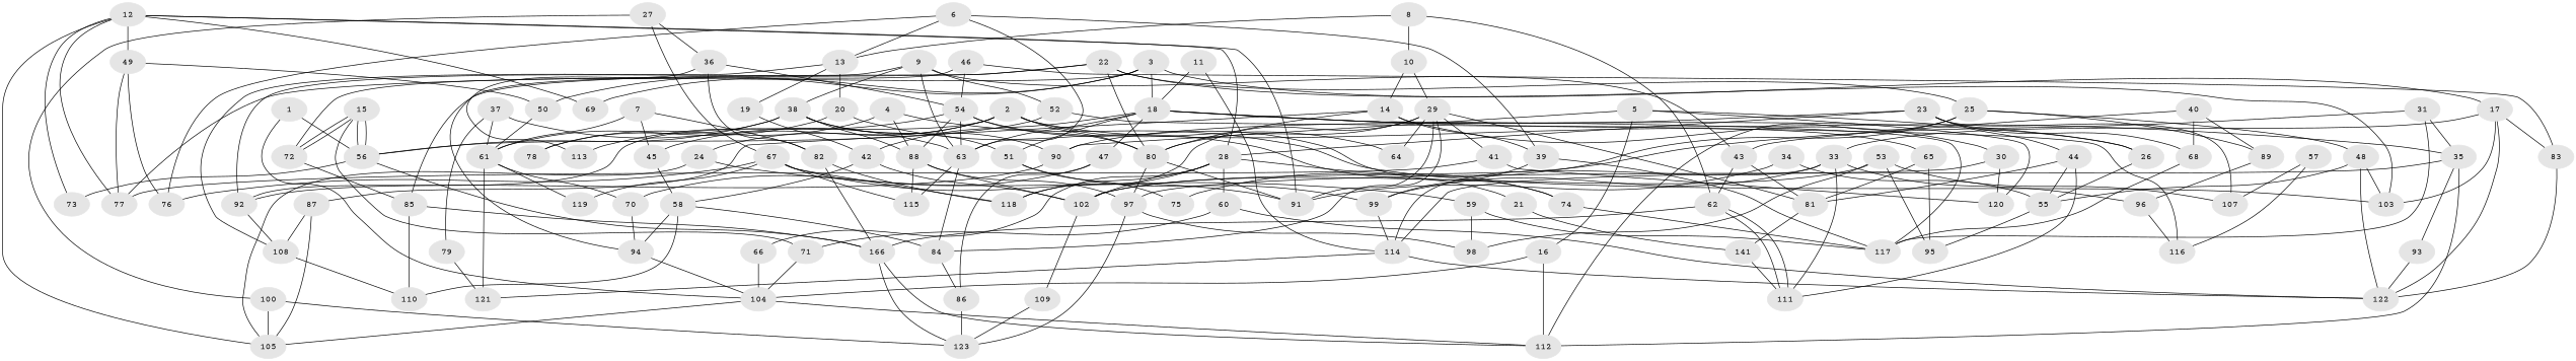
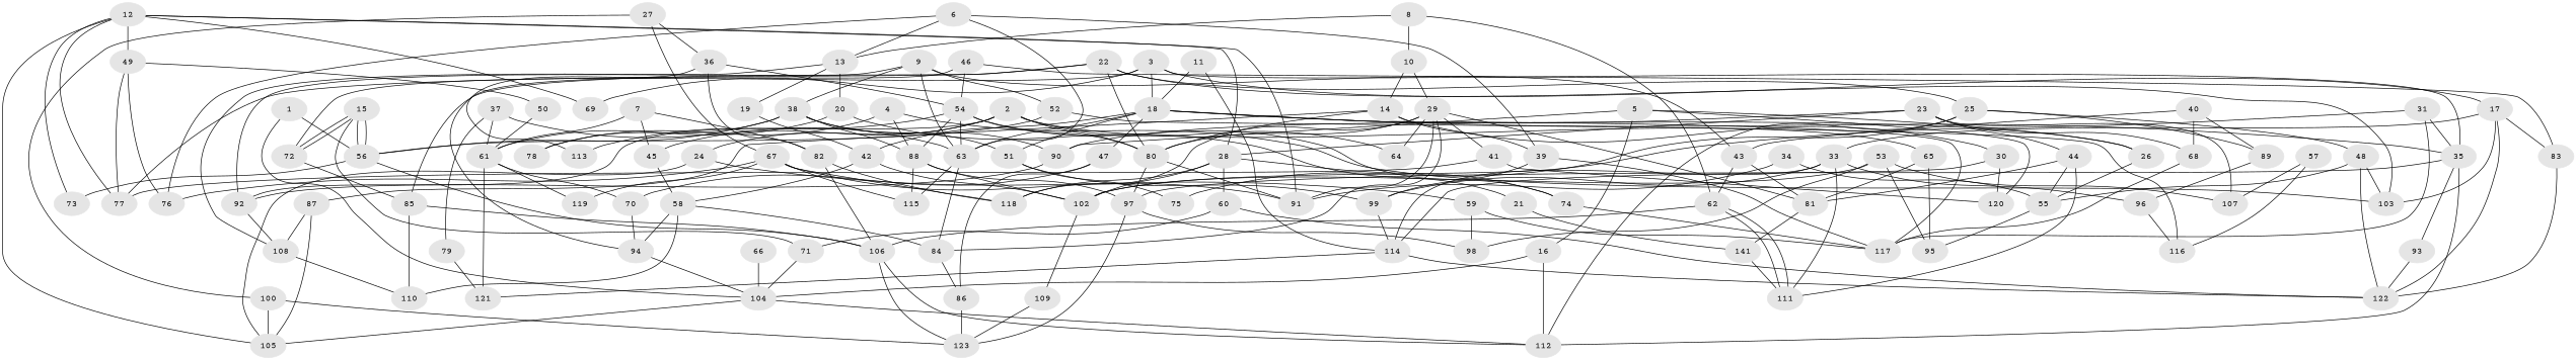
  graph {
    fontname="Courier Prime"
    node [color=gray90 fontname="Courier Prime" style=filled]
    edge [fontname="Courier Prime"]
    1
    56
    104
    73
-   106 [label=166]
+   106
    105
    112
    2
    24
    45
    64
    65
    80
    92
    59
    58
    81
    95
    91
    97
    108
    3
    17
    18
    50
    69
    72
    103
    33
    83
    122
    26
    63
    35
    42
    47
    51
    117
    61
    85
    4
    78
    88
    102
    115
    5
    16
    90
    120
    55
    6
    13
    39
    76
    19
    20
    99
    84
    7
    82
    70
    119
    121
    118
    8
    10
    62
    14
    29
    111
    9
    38
    43
    52
    116
    30
    87
    41
    11
    114
    12
    28
    49
    77
    60
    66
    74
    21
    110
    15
    71
    96
    93
    86
    75
    n96 [label=141]
    22
    25
    48
    89
    23
    44
    68
    107
    98
    27
    36
    67
    100
    54
    113
    123
    109
    31
    34
    37
    79
    40
    94
    46
    53
    57
    1 -- 56
    1 -- 104
    56 -- 73
    56 -- 106
    104 -- 105
    104 -- 112
    106 -- 112
    106 -- 123
    2 -- 24
    2 -- 45
    2 -- 64
    2 -- 65
    2 -- 80
    2 -- 92
    24 -- 105
    24 -- 59
    45 -- 58
    65 -- 81
    65 -- 95
    80 -- 91
    80 -- 97
    92 -- 108
    59 -- 117
    59 -- 98
    58 -- 84
    58 -- 110
    58 -- 94
    81 -- n96
    97 -- 98
    97 -- 123
    108 -- 110
    3 -- 17
    3 -- 18
-   3 -- 50
+   3 -- 35
    3 -- 69
    3 -- 72
    17 -- 103
    17 -- 33
    17 -- 83
    17 -- 122
    18 -- 26
    18 -- 63
    18 -- 35
    18 -- 42
    18 -- 47
    18 -- 51
    18 -- 117
    50 -- 61
    72 -- 85
    33 -- 99
    33 -- 111
    33 -- 114
    33 -- 96
    83 -- 122
    26 -- 55
    63 -- 115
    63 -- 84
    35 -- 112
    35 -- 97
    35 -- 93
    42 -- 58
    42 -- 102
    47 -- 70
    47 -- 86
    51 -- 99
    51 -- 75
    61 -- 70
    61 -- 119
    61 -- 121
    85 -- 106
    85 -- 110
    4 -- 103
    4 -- 78
    4 -- 88
    88 -- 97
    88 -- 102
    88 -- 115
    102 -- 109
    5 -- 26
    5 -- 16
    5 -- 90
    5 -- 120
    16 -- 104
    16 -- 112
    90 -- 92
    55 -- 95
    6 -- 63
    6 -- 13
    6 -- 39
    6 -- 76
    13 -- 108
    13 -- 19
    13 -- 20
    39 -- 117
    39 -- 99
    19 -- 42
    20 -- 61
    20 -- 21
    99 -- 114
    84 -- 86
    7 -- 45
    7 -- 61
    7 -- 82
    82 -- 106
    82 -- 118
    70 -- 94
    8 -- 13
    8 -- 10
    8 -- 62
    10 -- 14
    10 -- 29
    62 -- 106
    62 -- 111
    62 -- 111
    14 -- 80
    14 -- 39
    14 -- 30
    14 -- 87
    29 -- 64
    29 -- 80
    29 -- 81
    29 -- 91
    29 -- 84
    29 -- 118
    29 -- 41
    9 -- 92
    9 -- 63
    9 -- 38
    9 -- 43
    9 -- 52
    38 -- 56
    38 -- 51
    38 -- 78
    38 -- 88
    38 -- 90
    43 -- 81
    43 -- 62
    52 -- 56
    52 -- 116
    30 -- 120
    30 -- 114
    87 -- 105
    87 -- 108
    41 -- 120
    41 -- 77
    11 -- 18
    11 -- 114
    114 -- 122
    114 -- 121
    12 -- 73
    12 -- 105
    12 -- 91
    12 -- 69
    12 -- 28
    12 -- 49
    12 -- 77
    28 -- 102
    28 -- 118
    28 -- 60
-   28 -- 66
    28 -- 74
    49 -- 50
    49 -- 76
    49 -- 77
    60 -- 122
    60 -- 71
    66 -- 104
    74 -- 117
    21 -- n96
    15 -- 56
    15 -- 56
    15 -- 72
    15 -- 72
    15 -- 71
    71 -- 104
    96 -- 116
    93 -- 122
    86 -- 123
    n96 -- 111
    22 -- 80
    22 -- 103
    22 -- 85
    22 -- 77
    22 -- 25
    25 -- 112
    25 -- 75
    25 -- 48
    25 -- 89
    48 -- 103
    48 -- 122
    48 -- 55
    89 -- 96
    23 -- 90
    23 -- 28
    23 -- 44
    23 -- 68
    23 -- 107
    44 -- 81
    44 -- 55
    44 -- 111
    68 -- 117
    27 -- 36
    27 -- 67
    27 -- 100
    36 -- 82
    36 -- 54
    36 -- 113
    67 -- 91
    67 -- 115
    67 -- 76
    67 -- 119
    67 -- 118
    100 -- 105
    100 -- 123
    54 -- 80
    54 -- 63
    54 -- 88
    54 -- 74
    54 -- 113
    109 -- 123
    31 -- 35
    31 -- 117
    31 -- 102
    34 -- 91
    34 -- 55
    37 -- 63
    37 -- 61
    37 -- 79
    79 -- 121
    40 -- 43
    40 -- 89
    40 -- 68
    94 -- 104
    46 -- 83
    46 -- 54
    46 -- 94
    53 -- 95
    53 -- 102
    53 -- 107
    53 -- 98
    57 -- 116
    57 -- 107
  }
